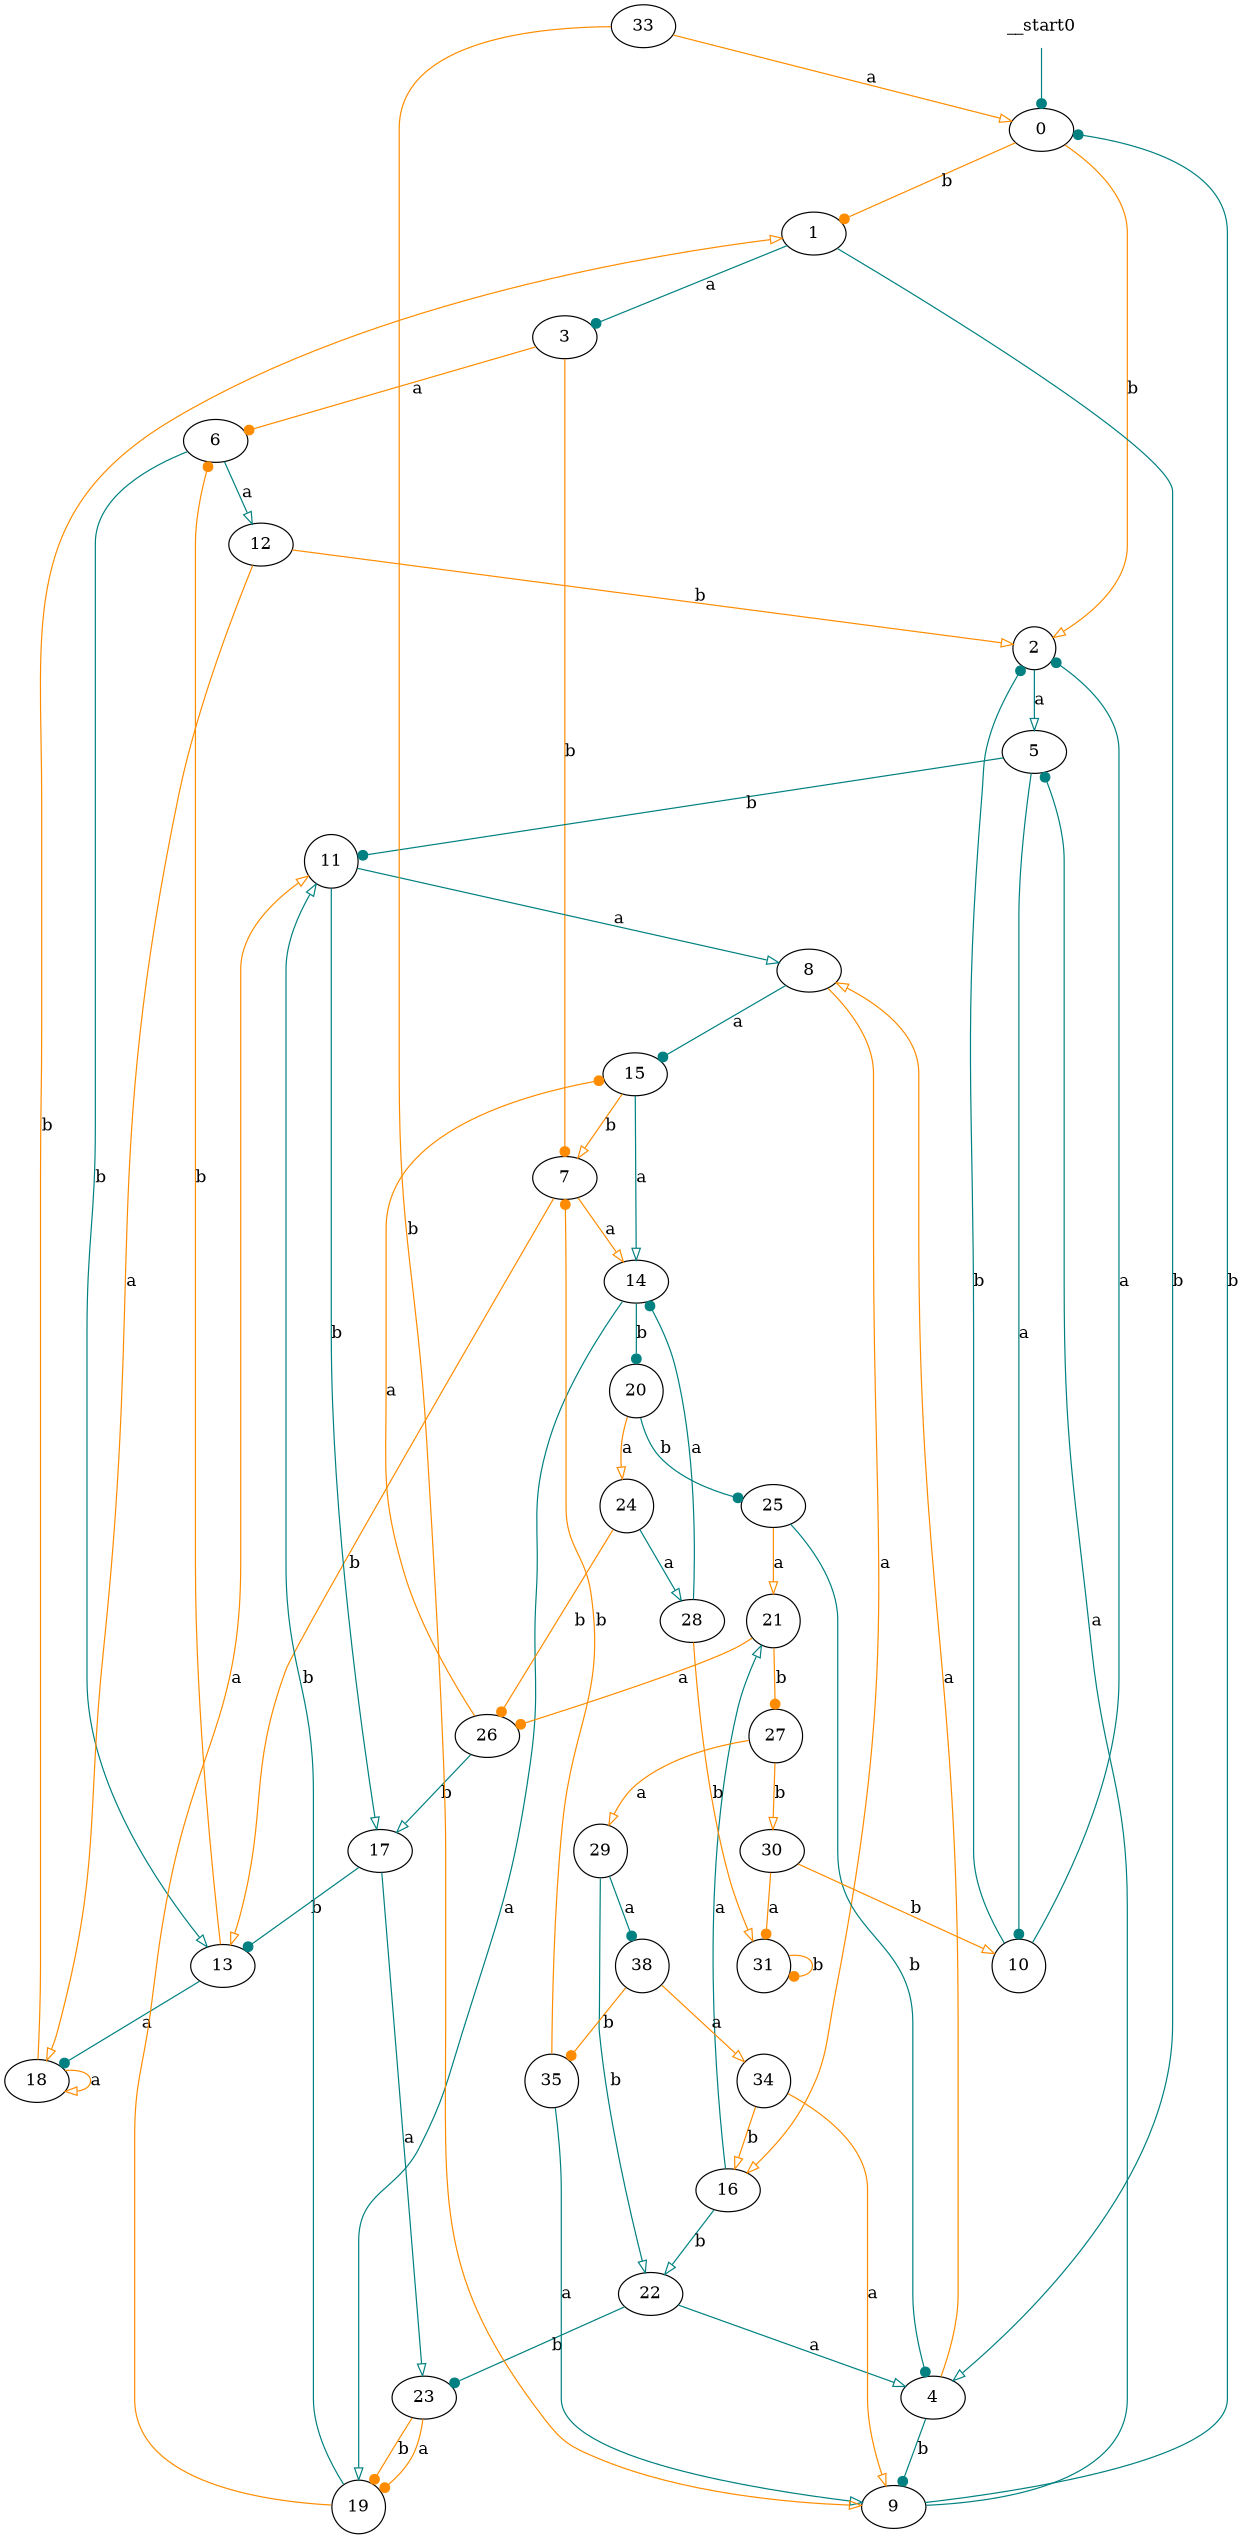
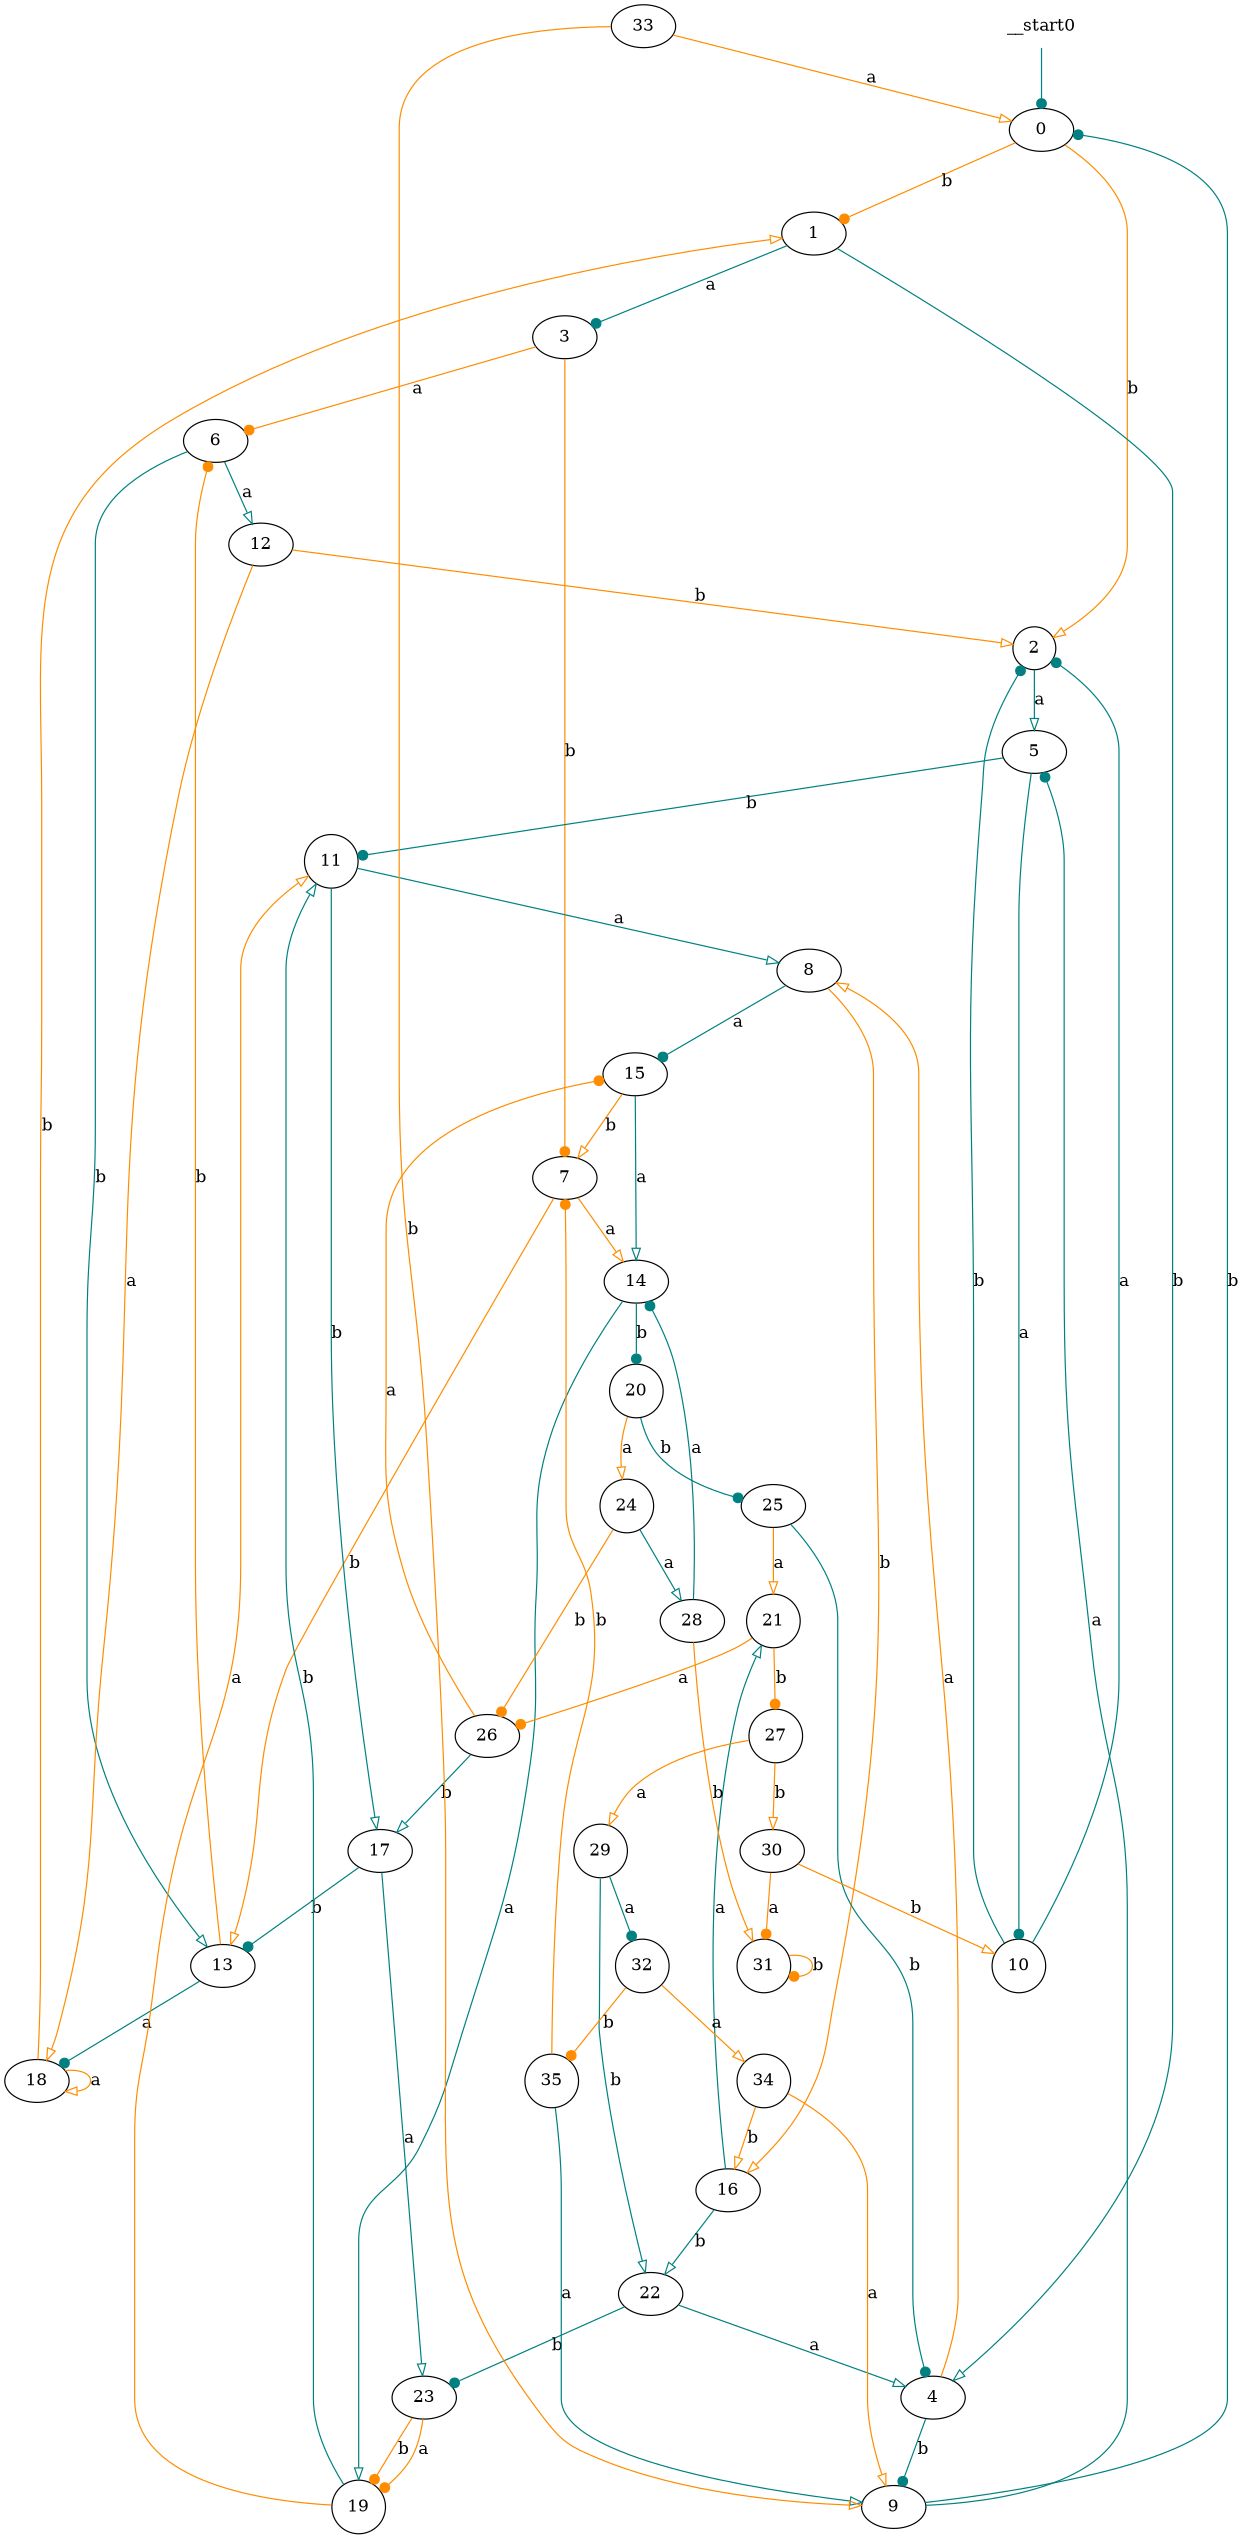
  digraph {
    node [shape=ellipse]
    edge [arrowhead=onormal color=darkorange]
    __start0 [shape=none]
    0
    1
    2 [shape=circle]
    3
    4
    5
    6
    7
    8
    9
    10 [shape=circle]
    11 [shape=circle]
    12
    13
    14
    15
    16
    17
    18
    19 [shape=circle]
    20 [shape=circle]
    21 [shape=circle]
    22
    23
    24 [shape=circle]
    25
    26
    27 [shape=circle]
    28
    29 [shape=circle]
    30
    31 [shape=circle]
-   32 [shape=circle label=38]
+   32 [shape=circle]
    34 [shape=circle]
    35 [shape=circle]
    33
    __start0 -> 0 [arrowhead=dot color=teal]
    0 -> 1 [arrowhead=dot label=b]
    0 -> 2 [label=b]
    1 -> 3 [arrowhead=dot color=teal label=a]
    1 -> 4 [color=teal label=b]
    2 -> 5 [color=teal label=a]
    3 -> 6 [arrowhead=dot label=a]
    3 -> 7 [arrowhead=dot label=b]
    4 -> 8 [label=a]
    4 -> 9 [arrowhead=dot color=teal label=b]
    5 -> 10 [arrowhead=dot color=teal label=a]
    5 -> 11 [arrowhead=dot color=teal label=b]
    6 -> 12 [color=teal label=a]
    6 -> 13 [color=teal label=b]
    7 -> 13 [label=b]
    7 -> 14 [label=a]
    8 -> 15 [arrowhead=dot color=teal label=a]
-   8 -> 16 [label=a]
+   8 -> 16 [label=b]
    9 -> 0 [arrowhead=dot color=teal label=b]
    9 -> 5 [arrowhead=dot color=teal label=a]
    10 -> 2 [arrowhead=dot color=teal label=a]
    10 -> 2 [arrowhead=dot color=teal label=b]
    11 -> 8 [color=teal label=a]
    11 -> 17 [color=teal label=b]
    12 -> 2 [label=b]
    12 -> 18 [label=a]
    13 -> 6 [arrowhead=dot label=b]
    13 -> 18 [arrowhead=dot color=teal label=a]
    14 -> 19 [color=teal label=a]
    14 -> 20 [arrowhead=dot color=teal label=b]
    15 -> 7 [label=b]
    15 -> 14 [color=teal label=a]
    16 -> 21 [color=teal label=a]
    16 -> 22 [color=teal label=b]
    17 -> 13 [arrowhead=dot color=teal label=b]
    17 -> 23 [color=teal label=a]
    18 -> 1 [label=b]
    18 -> 18 [label=a]
    19 -> 11 [label=a]
    19 -> 11 [color=teal label=b]
    20 -> 24 [label=a]
    20 -> 25 [arrowhead=dot color=teal label=b]
    21 -> 26 [arrowhead=dot label=a]
    21 -> 27 [arrowhead=dot label=b]
    22 -> 4 [color=teal label=a]
    22 -> 23 [arrowhead=dot color=teal label=b]
    23 -> 19 [arrowhead=dot label=a]
    23 -> 19 [arrowhead=dot label=b]
    24 -> 26 [arrowhead=dot label=b]
    24 -> 28 [color=teal label=a]
    25 -> 4 [arrowhead=dot color=teal label=b]
    25 -> 21 [label=a]
    26 -> 15 [arrowhead=dot label=a]
    26 -> 17 [color=teal label=b]
    27 -> 29 [label=a]
    27 -> 30 [label=b]
    28 -> 14 [arrowhead=dot color=teal label=a]
    28 -> 31 [label=b]
    29 -> 22 [color=teal label=b]
    29 -> 32 [arrowhead=dot color=teal label=a]
    30 -> 10 [label=b]
    30 -> 31 [arrowhead=dot label=a]
    31 -> 31 [arrowhead=dot label=b]
    32 -> 34 [label=a]
    32 -> 35 [arrowhead=dot label=b]
    34 -> 9 [label=a]
    34 -> 16 [label=b]
    35 -> 7 [arrowhead=dot label=b]
    35 -> 9 [color=teal label=a]
    33 -> 0 [label=a]
    33 -> 9 [label=b]
  }
